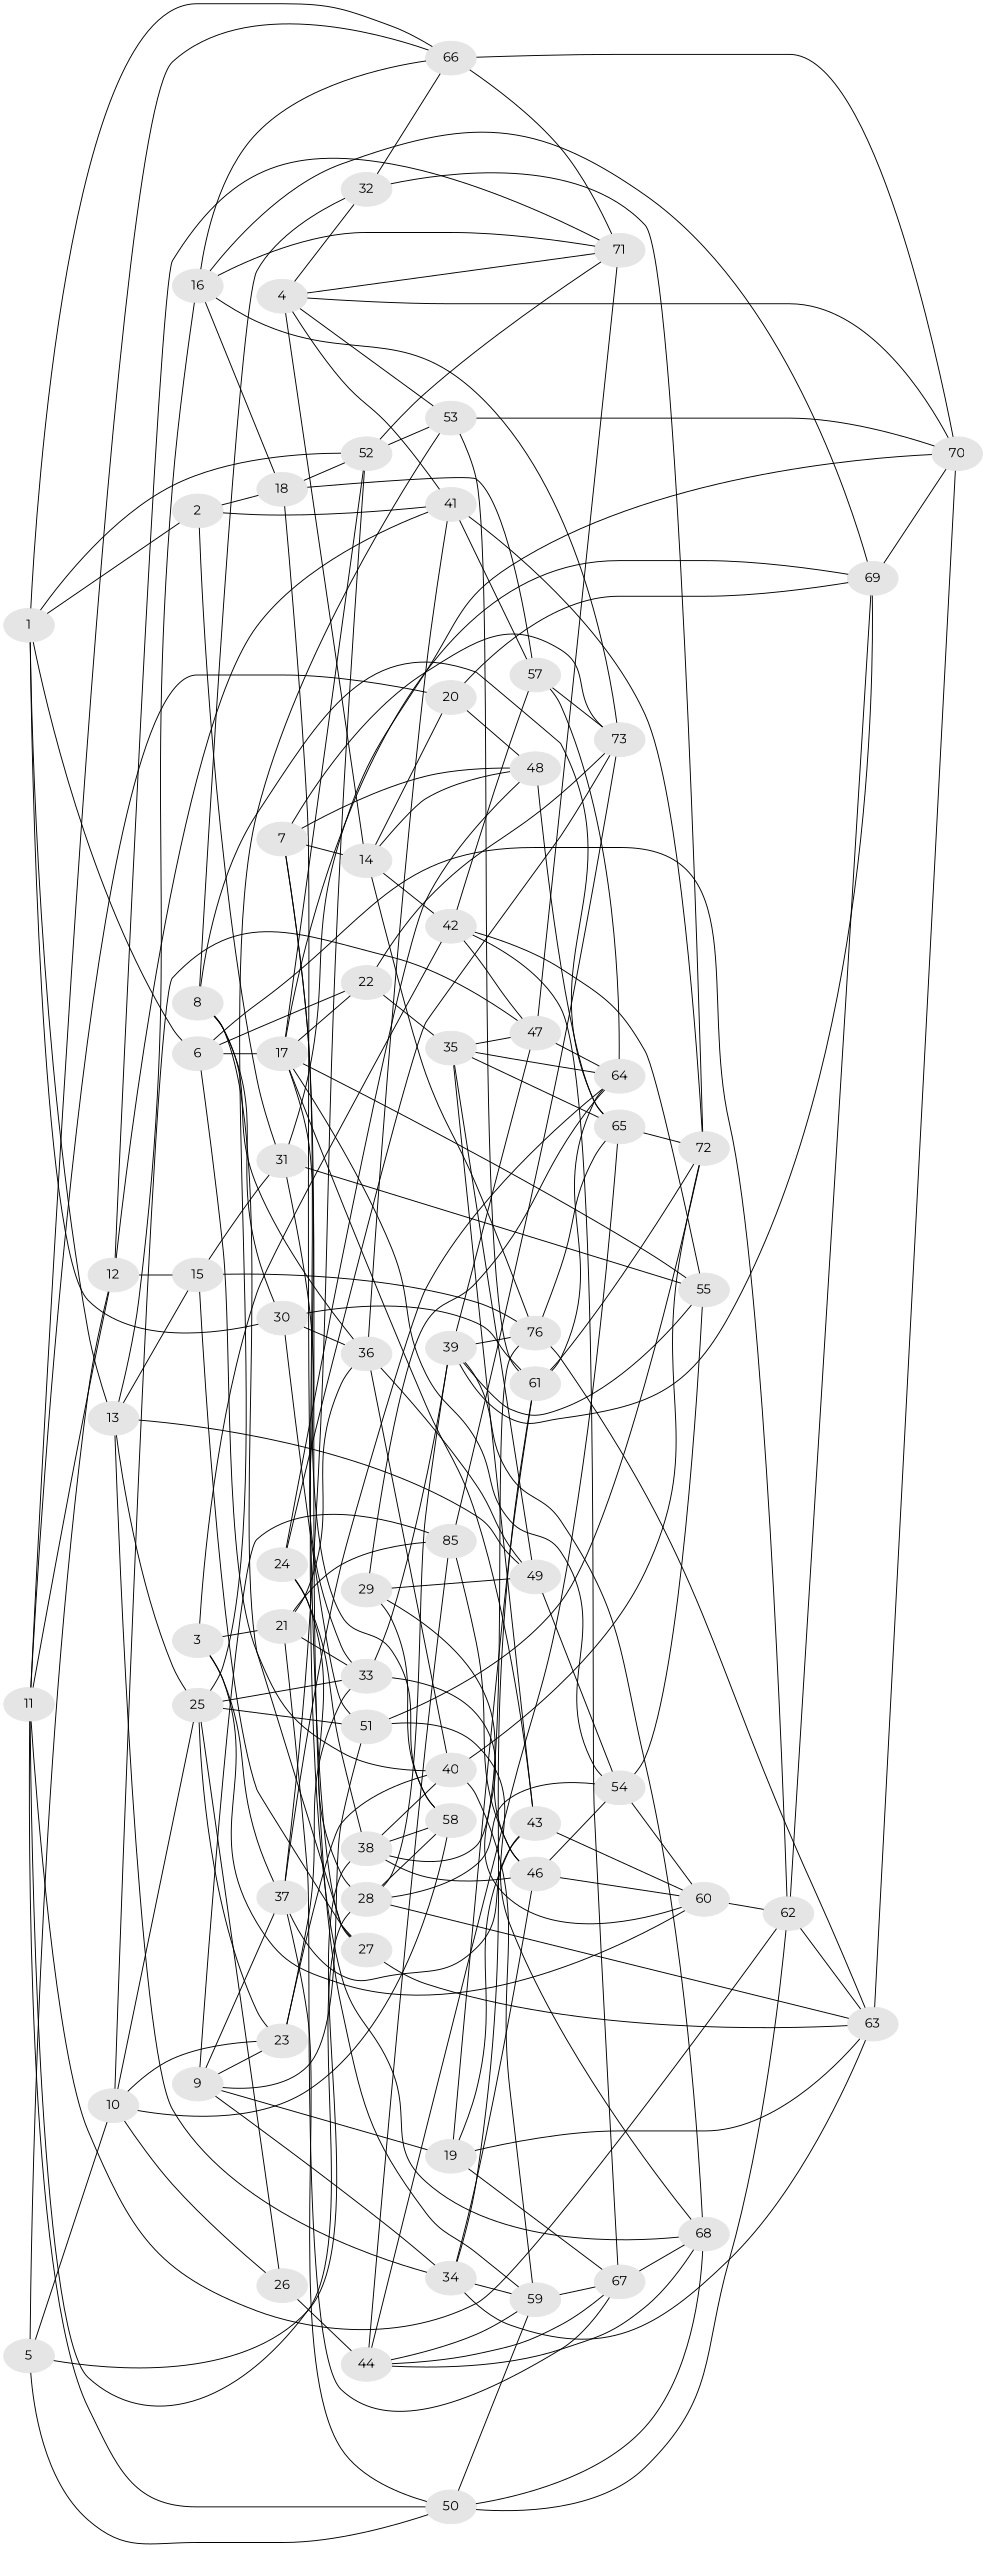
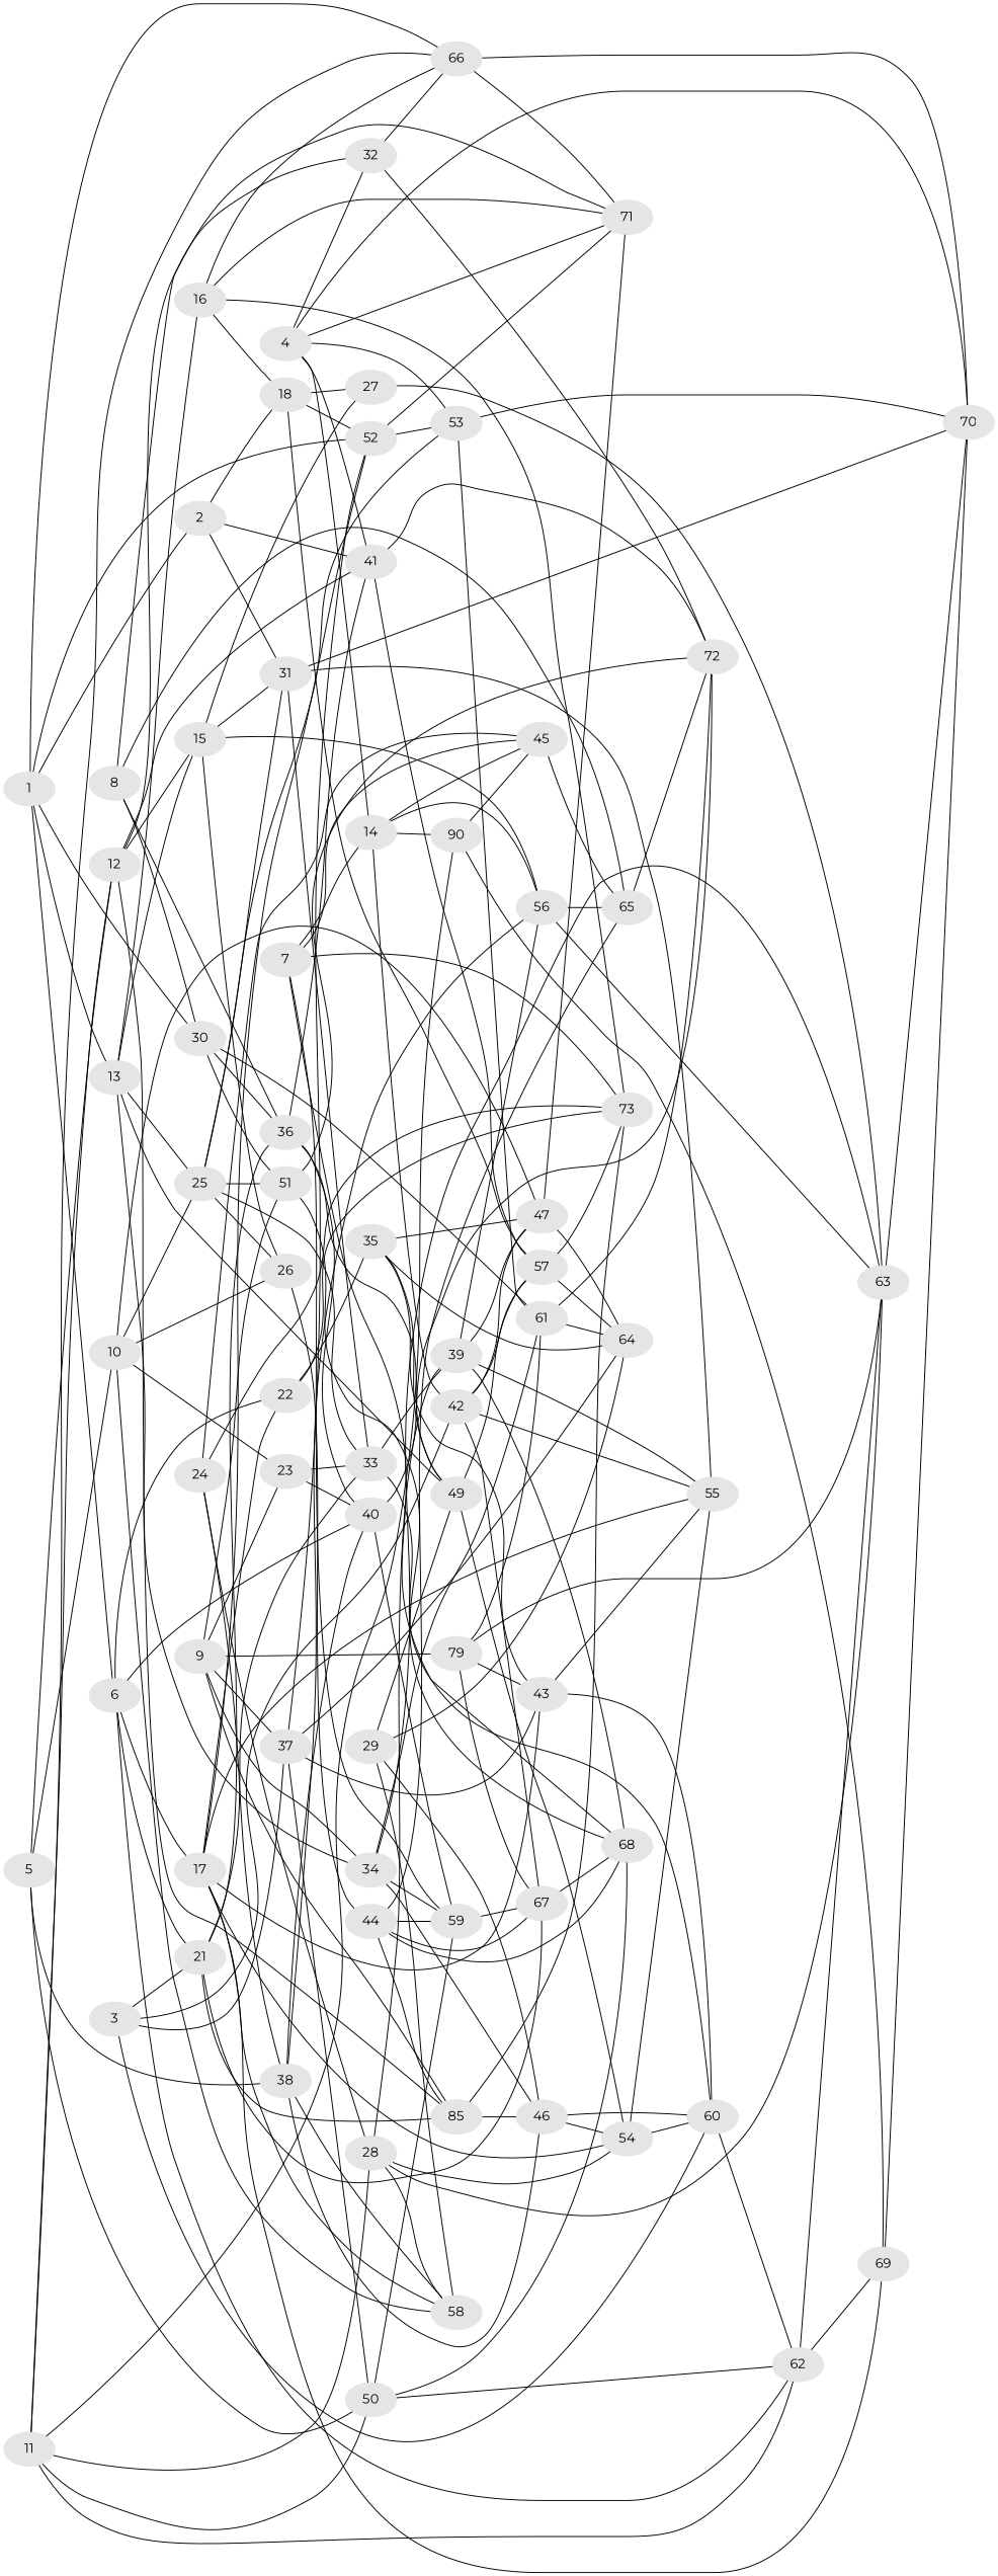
  graph {
    fontname=Montserrat
    rankdir=LR
    node [color=gray90 fontname=Montserrat style=filled]
    edge [fontname=Montserrat weight=1.0]
    1
    2
    6
    13
    30
    52
    66
    18
    31
    41
    21
    17
    22
    40
    62
    34
    25
    15
    16
    49
    36
    51
    61
    53
    71
    70
    27
    57
    55
    33
    72
    3
    37
    42
    60
    n36 [label=85]
    67
    50
    43
    64
    47
    4
    14
    32
-   48
-   20
-   56 [label=76]
+   48 [label=45]
+   20 [label=90]
+   56
    5
    10
    12
    38
    23
    26
    58
    46
    59
    68
    69
    54
    73
    35
    63
    7
    65
    8
    9
-   19
+   19 [label=79]
    44
    11
    28
    39
    24
    29
    1 -- 2
    1 -- 6
    1 -- 13
    1 -- 30
    1 -- 52
    1 -- 66
    2 -- 18
    2 -- 31
    2 -- 41
+   6 -- 21
    6 -- 17
    6 -- 22
    6 -- 40
    6 -- 62
    13 -- 34
    13 -- 25
    13 -- 15
    13 -- 16
    13 -- 49
    30 -- 36
    30 -- 51
    30 -- 61
    52 -- 53
    52 -- 71
    66 -- 71
    66 -- 70
    18 -- 52 [weight=2.0]
    18 -- 27
    18 -- 57
    31 -- 70
    31 -- 55
    31 -- 33
    41 -- 57
    41 -- 72
    21 -- 36
    21 -- 33
    21 -- n36
    21 -- 67
    17 -- 52
    17 -- 22
    17 -- 55
    17 -- 43
    17 -- 58
    17 -- 69
    17 -- 54
    22 -- 73
    22 -- 35
    40 -- 72
    40 -- 59
    62 -- 69
    62 -- 63
    34 -- 61
    34 -- 46
    34 -- 59
    34 -- 63
-   25 -- 23
+   25 -- 31
    25 -- 51 [weight=2.0]
    25 -- 53
    25 -- 33
    25 -- 26
    15 -- 31
    15 -- 27
    15 -- 56
+   15 -- 26
    16 -- 66
    16 -- 18
    16 -- 71
-   16 -- 69
    16 -- 73
+   49 -- 57
    49 -- 54
    36 -- 41
    36 -- 40
    36 -- 49
    51 -- 72
    51 -- 68
    61 -- 72
    61 -- 64
    53 -- 61
    53 -- 70
    27 -- 63
    57 -- 64
    57 -- 73
    33 -- 60
    33 -- 39
    3 -- 21
    3 -- 37
    3 -- 42
    3 -- 60
    37 -- 52
    37 -- 50
    37 -- 43
    37 -- 64
    42 -- 57
    42 -- 55
    42 -- 67
    42 -- 47
    60 -- 62
    n36 -- 46
    n36 -- 73
    67 -- 68
    50 -- 62
    50 -- 59
    50 -- 68
+   43 -- 55
    43 -- 60
    47 -- 71
    47 -- 64
    4 -- 41
    4 -- 53
    4 -- 71
    4 -- 70
    4 -- 14
    4 -- 32
    14 -- 42
    14 -- 48
    14 -- 20
    14 -- 56
    32 -- 66
    32 -- 72
    48 -- 65
    20 -- 48
    20 -- 69
    56 -- 63
    56 -- 65
    5 -- 50
    5 -- 10
    5 -- 12
    5 -- 38
    10 -- 25
    10 -- 47
    10 -- 23
    10 -- 26
    10 -- 58
    12 -- 41
    12 -- 15
    12 -- 71
+   12 -- n36
    38 -- 40
    38 -- 56
    38 -- 58
    38 -- 46
    23 -- 40
    23 -- 33
    26 -- 44
    46 -- 60
    46 -- 54
    59 -- 67
    69 -- 70
    54 -- 55
    54 -- 60
    35 -- 49
    35 -- 43
    35 -- 64
    35 -- 47
-   35 -- 65
    63 -- 70
    7 -- 14
    7 -- 48 [weight=2.0]
    7 -- 59
    7 -- 68
    7 -- 73
    65 -- 72
    8 -- 30 [weight=2.0]
    8 -- 36
-   8 -- 27
    8 -- 32
    8 -- 65
    9 -- 34
    9 -- 51
    9 -- 37
    9 -- n36
    9 -- 23
    9 -- 19
    19 -- 61
    19 -- 67
    19 -- 43
    19 -- 63 [weight=2.0]
    44 -- n36
    44 -- 67
    44 -- 59
    44 -- 68
    44 -- 65
    11 -- 66
    11 -- 62
    11 -- 50
    11 -- 20
    11 -- 12
    11 -- 28
    28 -- 58
    28 -- 54
    28 -- 63
    28 -- 39
    39 -- 55
    39 -- 47
    39 -- 56 [weight=2.0]
    39 -- 68
-   39 -- 69
    24 -- 48
    24 -- 38
    24 -- 73
    24 -- 28
    29 -- 49
    29 -- 64
    29 -- 58
    29 -- 46
  }
